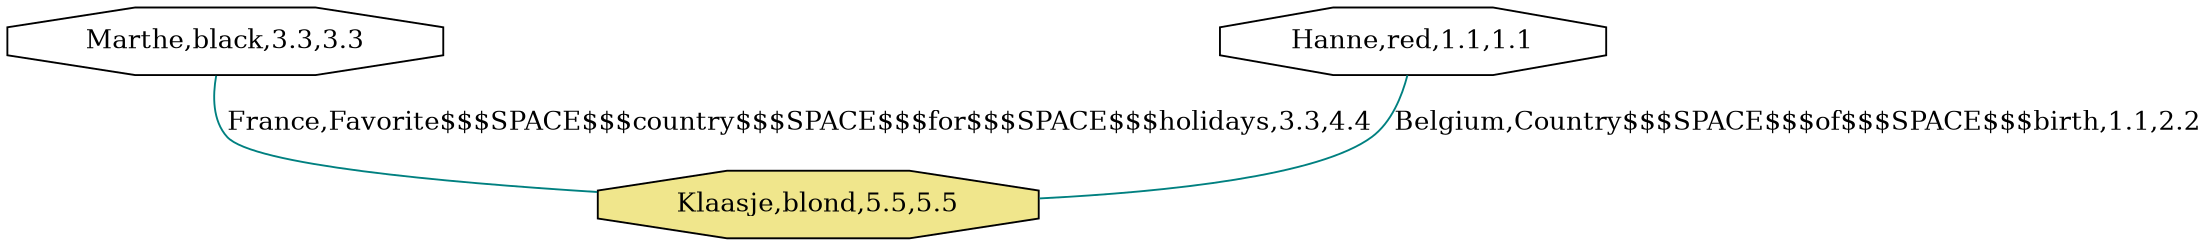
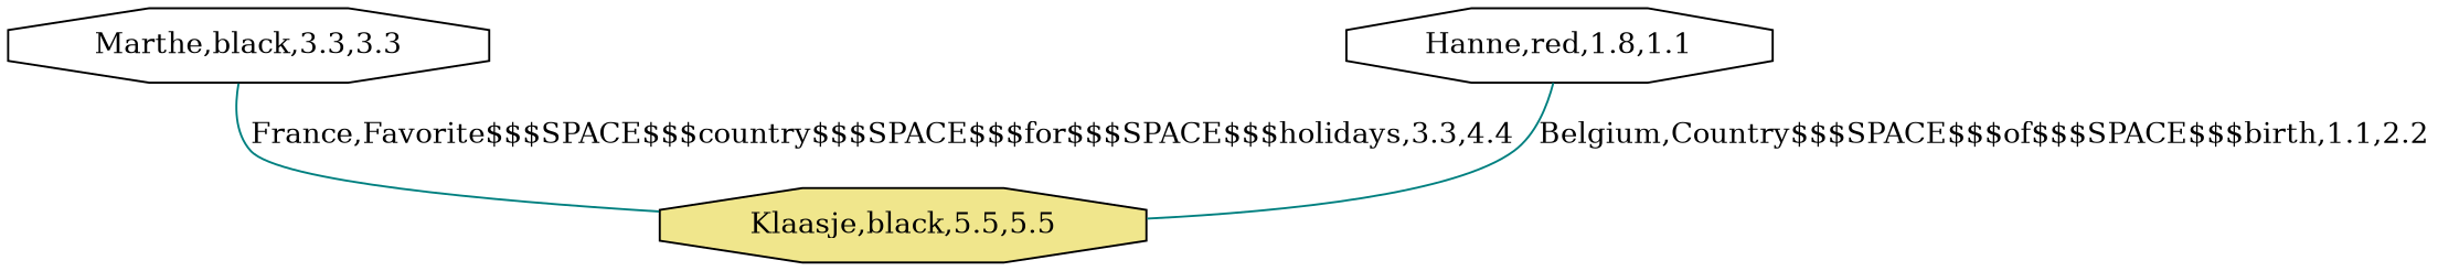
  graph {
    node [fillcolor=white regular=0 shape=octagon style=filled]
    edge [color=teal regular=0]
    n1 [label="Marthe,black,3.3,3.3"]
-   n2 [fillcolor=khaki label="Klaasje,blond,5.5,5.5"]
-   n3 [label="Hanne,red,1.1,1.1"]
+   n2 [fillcolor=khaki label="Klaasje,black,5.5,5.5"]
+   n3 [label="Hanne,red,1.8,1.1"]
    n1 -- n2 [label="France,Favorite$$$SPACE$$$country$$$SPACE$$$for$$$SPACE$$$holidays,3.3,4.4"]
    n3 -- n2 [label="Belgium,Country$$$SPACE$$$of$$$SPACE$$$birth,1.1,2.2"]
  }
